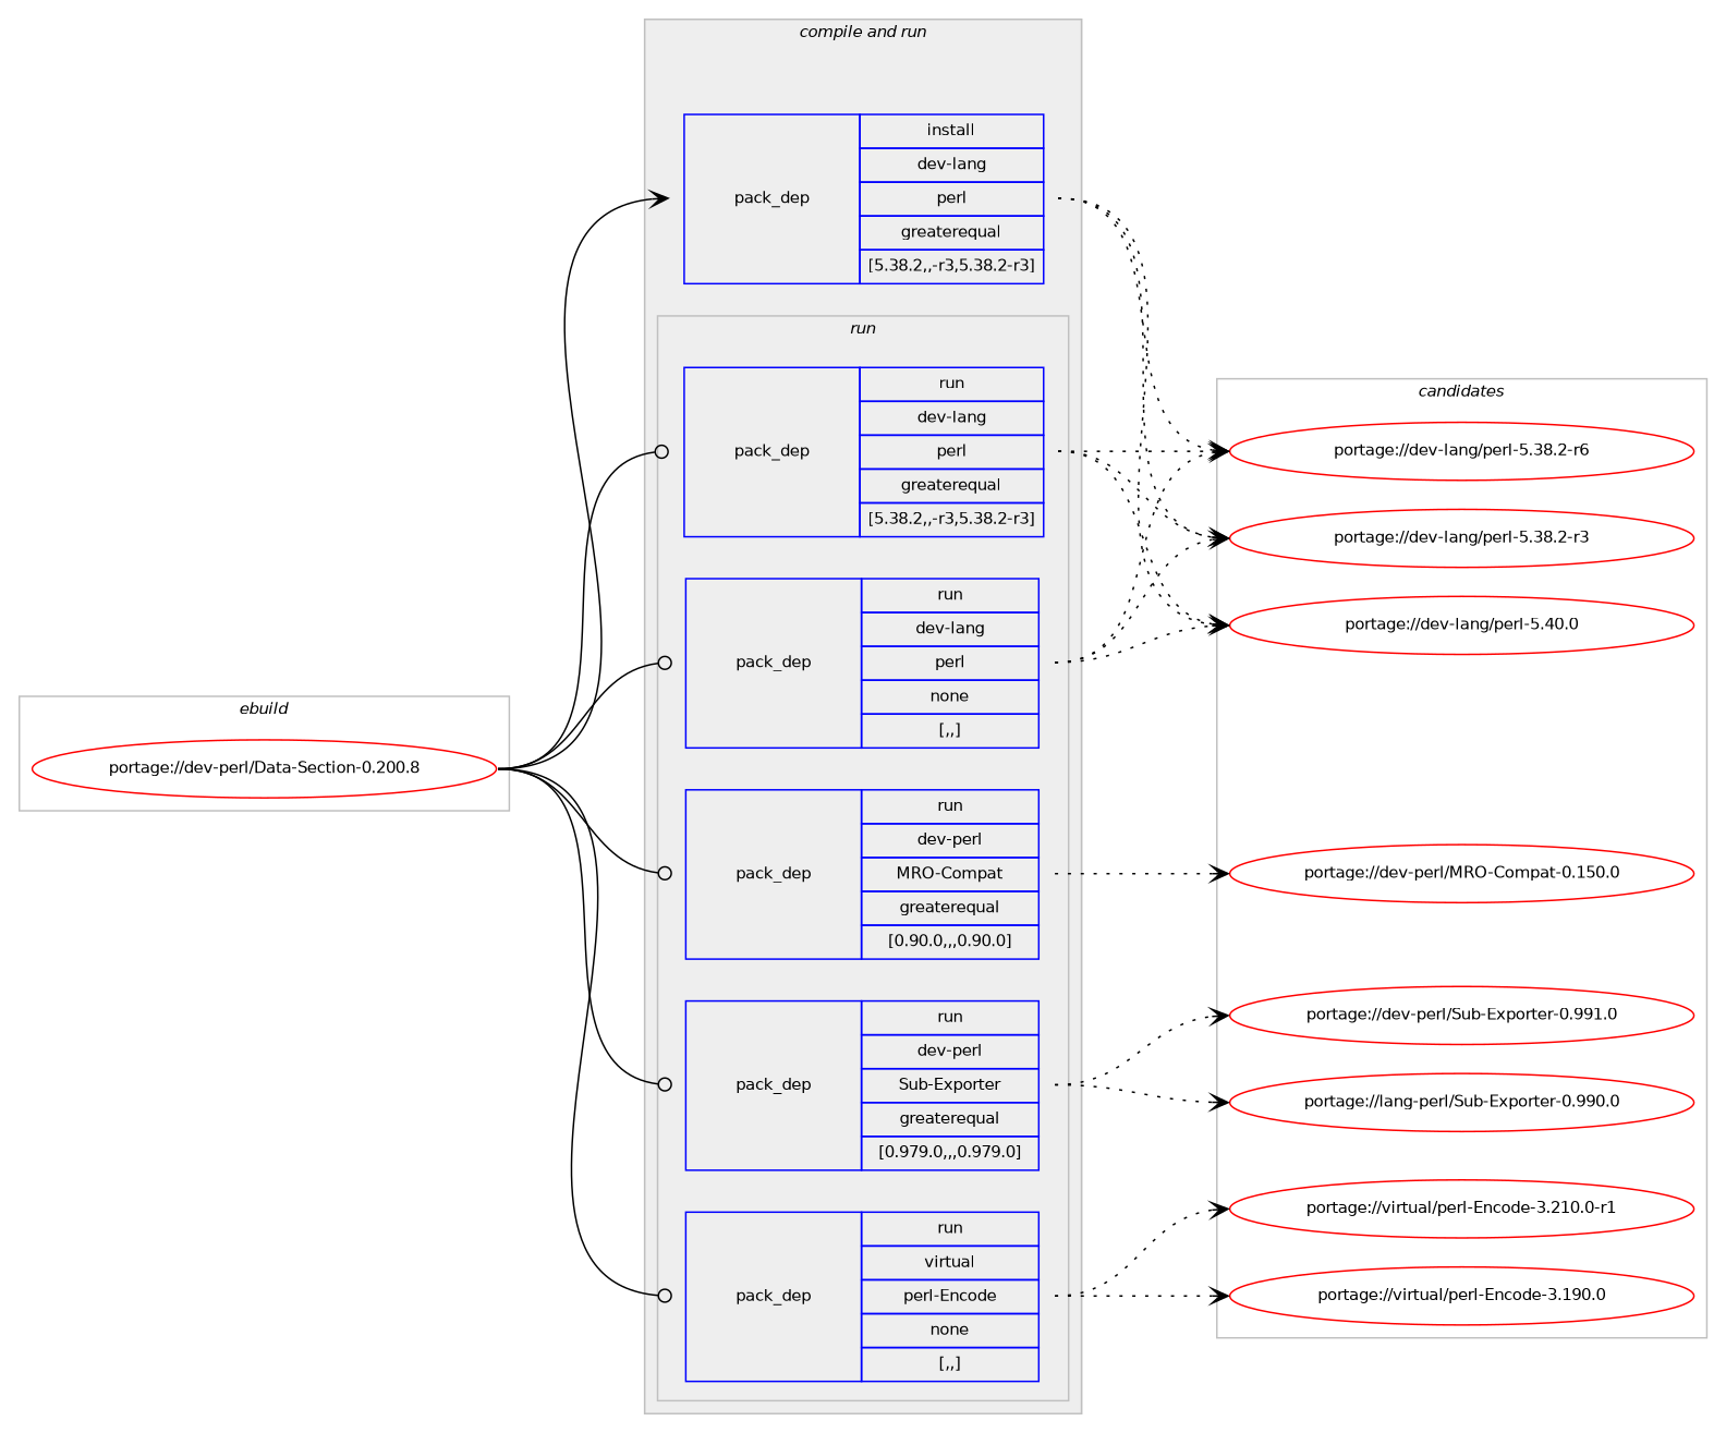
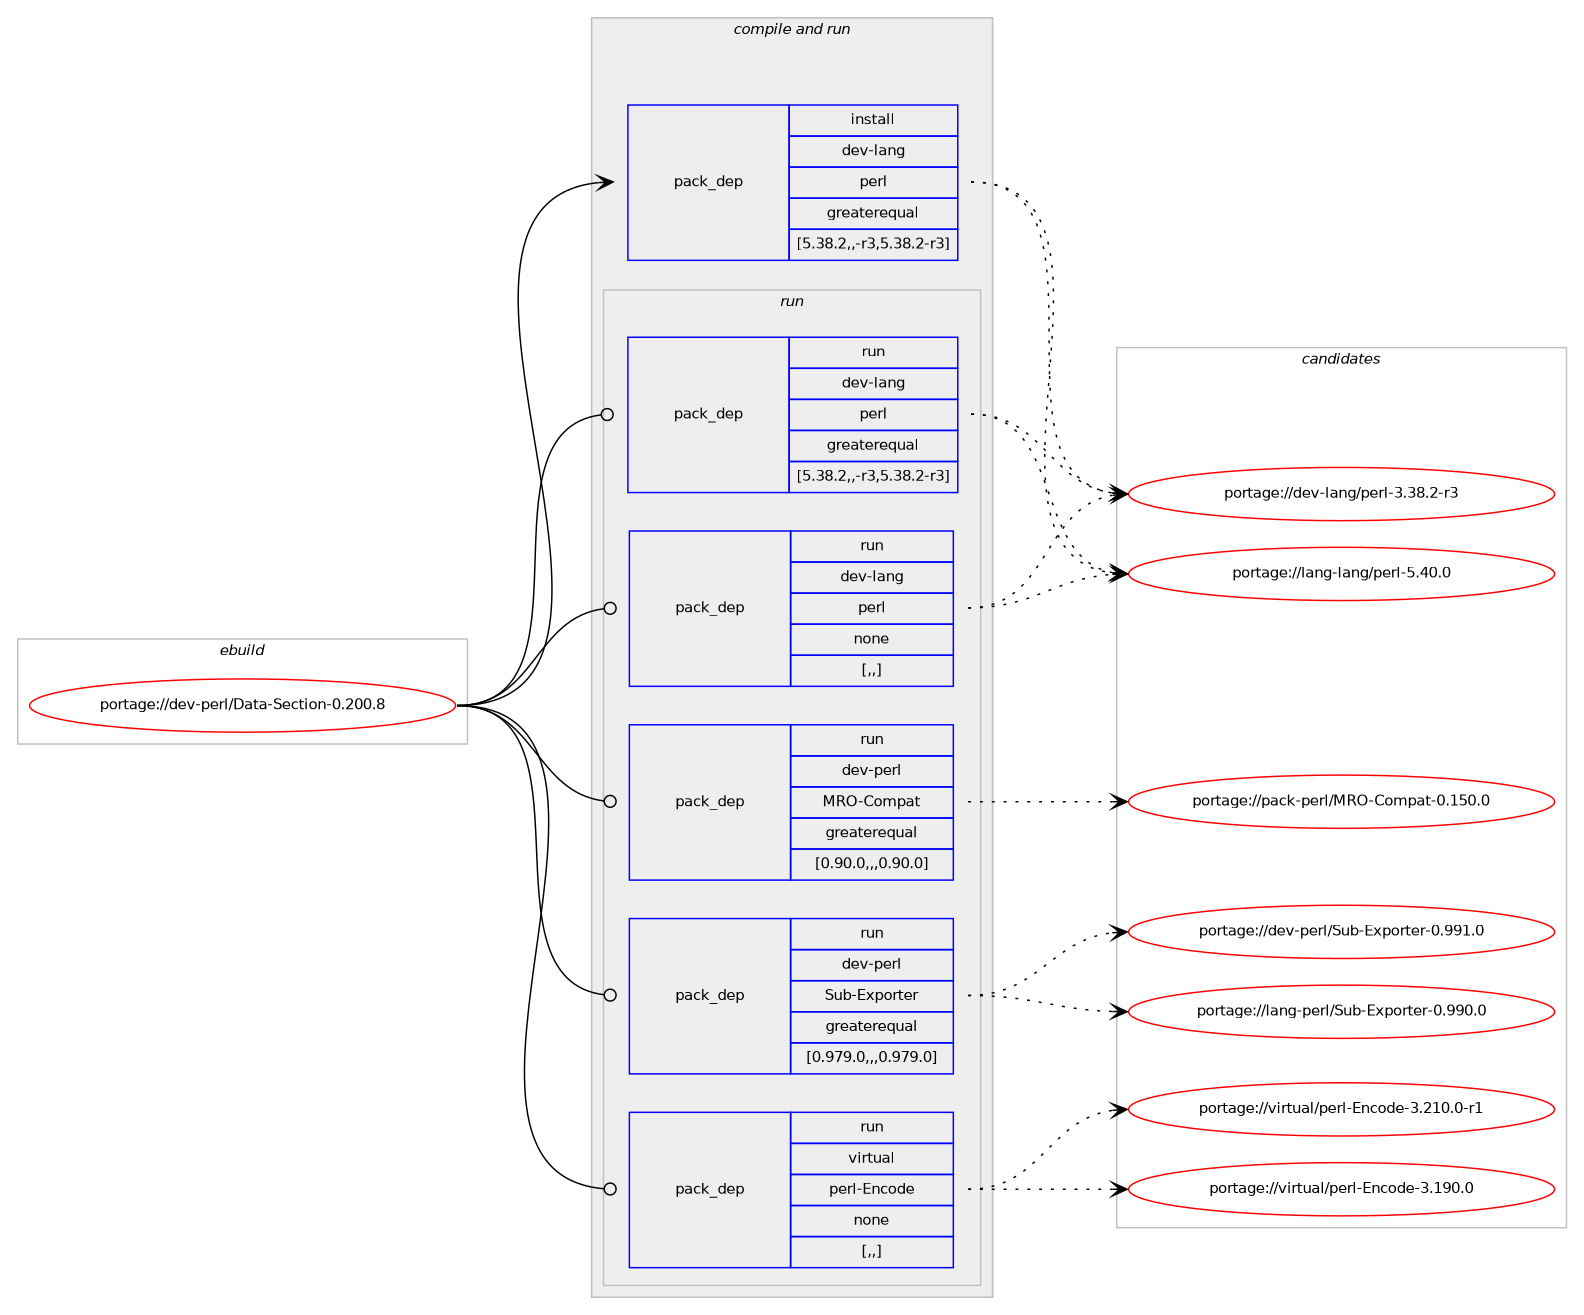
  digraph {
    compound=true
    concentrate=true
    fontname=Helvetica
    fontsize=10
    newrank=true
    rankdir=LR
    ranksep=1.5
    node [color=red fontname=Helvetica fontsize=10]
    edge [arrowhead=vee headport=w style=dotted tailport=e weight=100]
    n1 [label="portage://dev-perl/Data-Section-0.200.8" width=4]
    n2 [color=blue label=<<TABLE BORDER="0" CELLBORDER="1" CELLSPACING="0" CELLPADDING="4" WIDTH="220"><TR><TD ROWSPAN="6" CELLPADDING="30">pack_dep</TD></TR><TR><TD WIDTH="110">install</TD></TR><TR><TD>dev-lang</TD></TR><TR><TD>perl</TD></TR><TR><TD>greaterequal</TD></TR><TR><TD>[5.38.2,,-r3,5.38.2-r3]</TD></TR></TABLE>> shape=none]
    n3 [color=blue label=<<TABLE BORDER="0" CELLBORDER="1" CELLSPACING="0" CELLPADDING="4" WIDTH="220"><TR><TD ROWSPAN="6" CELLPADDING="30">pack_dep</TD></TR><TR><TD WIDTH="110">run</TD></TR><TR><TD>dev-lang</TD></TR><TR><TD>perl</TD></TR><TR><TD>greaterequal</TD></TR><TR><TD>[5.38.2,,-r3,5.38.2-r3]</TD></TR></TABLE>> shape=none]
    n4 [color=blue label=<<TABLE BORDER="0" CELLBORDER="1" CELLSPACING="0" CELLPADDING="4" WIDTH="220"><TR><TD ROWSPAN="6" CELLPADDING="30">pack_dep</TD></TR><TR><TD WIDTH="110">run</TD></TR><TR><TD>dev-lang</TD></TR><TR><TD>perl</TD></TR><TR><TD>none</TD></TR><TR><TD>[,,]</TD></TR></TABLE>> shape=none]
    n5 [color=blue label=<<TABLE BORDER="0" CELLBORDER="1" CELLSPACING="0" CELLPADDING="4" WIDTH="220"><TR><TD ROWSPAN="6" CELLPADDING="30">pack_dep</TD></TR><TR><TD WIDTH="110">run</TD></TR><TR><TD>dev-perl</TD></TR><TR><TD>MRO-Compat</TD></TR><TR><TD>greaterequal</TD></TR><TR><TD>[0.90.0,,,0.90.0]</TD></TR></TABLE>> shape=none]
    n6 [color=blue label=<<TABLE BORDER="0" CELLBORDER="1" CELLSPACING="0" CELLPADDING="4" WIDTH="220"><TR><TD ROWSPAN="6" CELLPADDING="30">pack_dep</TD></TR><TR><TD WIDTH="110">run</TD></TR><TR><TD>dev-perl</TD></TR><TR><TD>Sub-Exporter</TD></TR><TR><TD>greaterequal</TD></TR><TR><TD>[0.979.0,,,0.979.0]</TD></TR></TABLE>> shape=none]
    n7 [color=blue label=<<TABLE BORDER="0" CELLBORDER="1" CELLSPACING="0" CELLPADDING="4" WIDTH="220"><TR><TD ROWSPAN="6" CELLPADDING="30">pack_dep</TD></TR><TR><TD WIDTH="110">run</TD></TR><TR><TD>virtual</TD></TR><TR><TD>perl-Encode</TD></TR><TR><TD>none</TD></TR><TR><TD>[,,]</TD></TR></TABLE>> shape=none]
-   n8 [label="portage://dev-lang/perl-5.40.0" width=4]
-   n9 [label="portage://dev-lang/perl-5.38.2-r6" width=4]
-   n10 [label="portage://dev-lang/perl-5.38.2-r3" width=4]
-   n11 [label="portage://dev-perl/MRO-Compat-0.150.0" width=4]
+   n8 [label="portage://lang-lang/perl-5.40.0" width=4]
+   n10 [label="portage://dev-lang/perl-3.38.2-r3" width=4]
+   n11 [label="portage://pack-perl/MRO-Compat-0.150.0" width=4]
    n12 [label="portage://dev-perl/Sub-Exporter-0.991.0" width=4]
    n13 [label="portage://lang-perl/Sub-Exporter-0.990.0" width=4]
    n14 [label="portage://virtual/perl-Encode-3.210.0-r1" width=4]
    n15 [label="portage://virtual/perl-Encode-3.190.0" width=4]
    subgraph cluster_1 {
      color=gray
      label=<<i>ebuild</i>>
      n1
    }
    subgraph cluster_2 {
      color=gray
      label=<<i>dependencies</i>>
      subgraph cluster_3 {
        color=gray
        fillcolor="#eeeeee"
        label=<<i>compile</i>>
        style=filled
        subgraph sub_4 {
          color=gray
          fillcolor="#eeeeee"
          label=<<i>compile</i>>
          style=filled
          n2
        }
      }
      subgraph cluster_5 {
        color=gray
        fillcolor="#eeeeee"
        label=<<i>compile and run</i>>
        style=filled
      }
      subgraph cluster_6 {
        color=gray
        fillcolor="#eeeeee"
        label=<<i>run</i>>
        style=filled
        subgraph sub_7 {
          color=gray
          fillcolor="#eeeeee"
          label=<<i>run</i>>
          style=filled
          n3
        }
        subgraph sub_8 {
          color=gray
          fillcolor="#eeeeee"
          label=<<i>run</i>>
          style=filled
          n4
        }
        subgraph sub_9 {
          color=gray
          fillcolor="#eeeeee"
          label=<<i>run</i>>
          style=filled
          n5
        }
        subgraph sub_10 {
          color=gray
          fillcolor="#eeeeee"
          label=<<i>run</i>>
          style=filled
          n6
        }
        subgraph sub_11 {
          color=gray
          fillcolor="#eeeeee"
          label=<<i>run</i>>
          style=filled
          n7
        }
      }
    }
    subgraph cluster_12 {
      color=gray
      label=<<i>candidates</i>>
      rank=same
      subgraph sub_13 {
        color=black
        label=<<i>candidates</i>>
        nodesep=1
        rank=same
        n8
-       n9
        n10
      }
      subgraph sub_14 {
        color=black
        label=<<i>candidates</i>>
        nodesep=1
        rank=same
        n8
-       n9
        n10
      }
      subgraph sub_15 {
        color=black
        label=<<i>candidates</i>>
        nodesep=1
        rank=same
        n8
-       n9
        n10
      }
      subgraph sub_16 {
        color=black
        label=<<i>candidates</i>>
        nodesep=1
        rank=same
        n11
      }
      subgraph sub_17 {
        color=black
        label=<<i>candidates</i>>
        nodesep=1
        rank=same
        n12
        n13
      }
      subgraph sub_18 {
        color=black
        label=<<i>candidates</i>>
        nodesep=1
        rank=same
        n14
        n15
      }
    }
    n1 -> n2 [style=solid weight=20]
    n1 -> n3 [arrowhead=odot style=solid weight=20]
    n1 -> n4 [arrowhead=odot style=solid weight=20]
    n1 -> n5 [arrowhead=odot style=solid weight=20]
    n1 -> n6 [arrowhead=odot style=solid weight=20]
    n1 -> n7 [arrowhead=odot style=solid weight=20]
    n2 -> n8
-   n2 -> n9
    n2 -> n10
    n3 -> n8
-   n3 -> n9
    n3 -> n10
    n4 -> n8
-   n4 -> n9
    n4 -> n10
    n5 -> n11
    n6 -> n12
    n6 -> n13
    n7 -> n14
    n7 -> n15
  }
